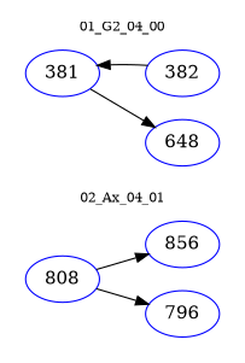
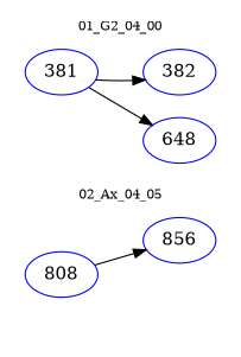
  digraph {
    rankdir=LR
    node [color=blue]
    edge [color=black]
    n1 [label=808]
-   n2 [label=796]
    n3 [label=856]
    n4 [label=381]
    n5 [label=648]
    n6 [label=382]
    subgraph cluster_1 {
      color=white
      fontsize=10
-     label="02_Ax_04_01"
+     label="02_Ax_04_05"
      n1
-     n2
      n3
    }
    subgraph cluster_2 {
      color=white
      fontsize=10
      label="01_G2_04_00"
      n4
      n5
      n6
    }
-   n1 -> n2
    n1 -> n3
    n4 -> n5
-   n6 -> n4
+   n4 -> n6
  }
